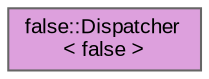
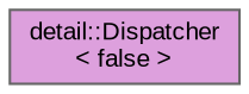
  digraph {
    rankdir=TB
    fontname="Liberation Sans"
-   n1 [color=grey40 fillcolor=plum fontname="Liberation Sans" fontsize=10 height=0.2 label="false::Dispatcher\l\< false \>" shape=box style=filled width=0.4]
+   n1 [color=grey40 fillcolor=plum fontname="Liberation Sans" fontsize=10 height=0.2 label="detail::Dispatcher\l\< false \>" shape=box style=filled width=0.4]
  }
